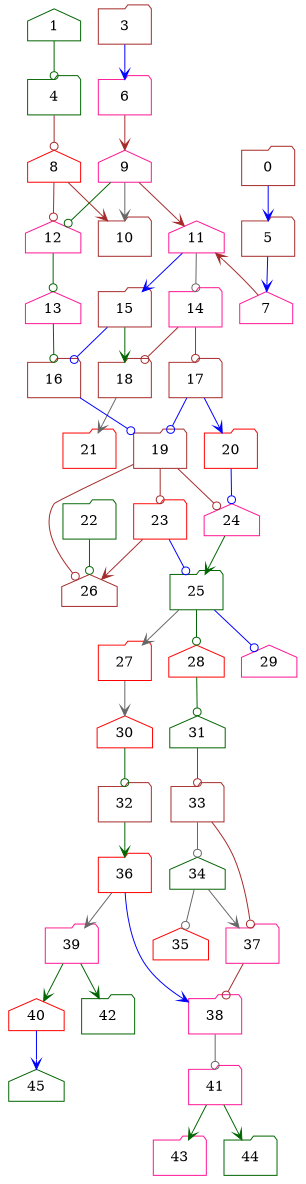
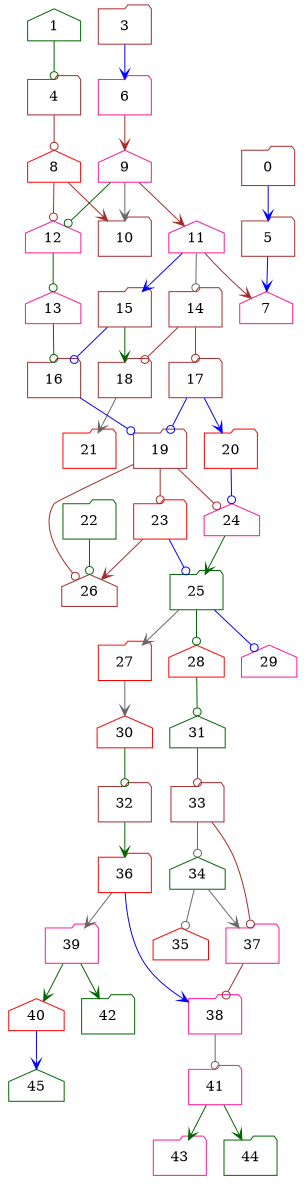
  digraph {
    node [alpha=0.13 color=deeppink shape=folder]
    edge [arrowhead=odot color=darkgreen]
    1 [alpha=0.08 color=darkgreen expect_size=48537600 shape=house]
-   4 [alpha=0.18 color=darkgreen expect_size=47895552]
+   4 [alpha=0.18 color=brown expect_size=47895552]
    8 [alpha=0.08 color=red expect_size=6187008 shape=house]
    10 [alpha=0.14 color=brown expect_size=17531904]
    12 [expect_size=30185472 shape=house]
    n6 [alpha=0.09 color=brown expect_size=5400576 label=0]
    5 [alpha=0.10 color=brown expect_size=40250368]
    7 [alpha=0.01 expect_size=12207104 shape=house]
    11 [alpha=0.17 expect_size=10836992 shape=house]
    3 [alpha=0.09 color=brown expect_size=28995584]
    6 [alpha=0.05 expect_size=29529088]
    9 [alpha=0.20 expect_size=33999872 shape=house]
    13 [alpha=0.19 expect_size=52218880 shape=house]
-   14 [alpha=0.16 expect_size=27002880]
+   14 [alpha=0.16 color=brown expect_size=27002880]
    15 [alpha=0.00 color=brown expect_size=21699584]
    17 [alpha=0.05 color=brown expect_size=7999488]
    18 [color=brown expect_size=10340352]
    16 [alpha=0.16 color=brown expect_size=44525568]
    19 [alpha=0.00 color=brown expect_size=29570048]
    20 [alpha=0.12 color=red expect_size=28575744]
    21 [alpha=0.03 color=red expect_size=14345216]
    23 [alpha=0.14 color=red expect_size=36958208]
    24 [expect_size=33711104 shape=house]
    26 [alpha=0.10 color=brown expect_size=24607744 shape=house]
    22 [color=darkgreen expect_size=6189056]
    25 [alpha=0.06 color=darkgreen expect_size=23805952]
    27 [alpha=0.17 color=red expect_size=15383552]
    28 [alpha=0.04 color=red expect_size=27267072 shape=house]
    29 [alpha=0.03 expect_size=9929728 shape=house]
    30 [alpha=0.08 color=red expect_size=10872832 shape=house]
    31 [alpha=0.14 color=darkgreen expect_size=40305664 shape=house]
    32 [alpha=0.12 color=brown expect_size=47151104]
    33 [alpha=0.09 color=brown expect_size=31568896]
    36 [alpha=0.20 color=red expect_size=14177280]
    34 [alpha=0.16 color=darkgreen expect_size=17310720 shape=house]
    37 [alpha=0.11 expect_size=37410816]
    35 [alpha=0.09 color=red expect_size=47030272 shape=house]
    38 [alpha=0.05 expect_size=29322240]
    39 [alpha=0.08 expect_size=38043648]
    41 [alpha=0.20 expect_size=15730688]
    40 [alpha=0.02 color=red expect_size=45145088 shape=house]
    42 [alpha=0.18 color=darkgreen expect_size=49765376]
    43 [alpha=0.09 expect_size=30635008]
    44 [color=darkgreen expect_size=5316608]
    45 [alpha=0.04 color=darkgreen expect_size=42756096 shape=house]
    1 -> 4
    4 -> 8 [color=brown]
    8 -> 10 [arrowhead=vee color=brown]
    8 -> 12 [color=brown]
    12 -> 13
    n6 -> 5 [arrowhead=vee color=blue]
    5 -> 7 [arrowhead=vee color=blue]
-   7 -> 11 [arrowhead=vee color=brown]
+   11 -> 7 [arrowhead=vee color=brown]
    11 -> 14 [color=gray40]
    11 -> 15 [arrowhead=vee color=blue]
    3 -> 6 [arrowhead=vee color=blue]
    6 -> 9 [arrowhead=vee color=brown]
    9 -> 10 [arrowhead=vee color=gray40]
    9 -> 12
    9 -> 11 [arrowhead=vee color=brown]
    13 -> 16
    14 -> 17 [color=brown]
    14 -> 18 [color=brown]
    15 -> 18 [arrowhead=vee]
    15 -> 16 [color=blue]
    17 -> 19 [color=blue]
    17 -> 20 [arrowhead=vee color=blue]
    18 -> 21 [arrowhead=vee color=gray40]
    16 -> 19 [color=blue]
    19 -> 23 [color=brown]
    19 -> 24 [color=brown]
    19 -> 26 [color=brown]
    20 -> 24 [color=blue]
    23 -> 26 [arrowhead=vee color=brown]
    23 -> 25 [color=blue]
    24 -> 25 [arrowhead=vee]
    22 -> 26
    25 -> 27 [arrowhead=vee color=gray40]
    25 -> 28
    25 -> 29 [color=blue]
    27 -> 30 [arrowhead=vee color=gray40]
    28 -> 31
    30 -> 32
    31 -> 33 [color=brown]
    32 -> 36 [arrowhead=vee]
    33 -> 34 [color=gray40]
    33 -> 37 [color=brown]
    36 -> 38 [arrowhead=vee color=blue]
    36 -> 39 [arrowhead=vee color=gray40]
    34 -> 37 [arrowhead=vee color=gray40]
    34 -> 35 [color=gray40]
    37 -> 38 [color=brown]
    38 -> 41 [color=gray40]
    39 -> 40 [arrowhead=vee]
    39 -> 42 [arrowhead=vee]
    41 -> 43 [arrowhead=vee]
    41 -> 44 [arrowhead=vee]
    40 -> 45 [arrowhead=vee color=blue]
  }
